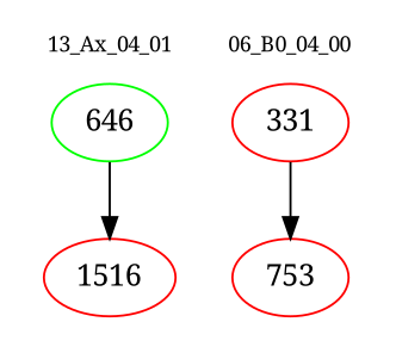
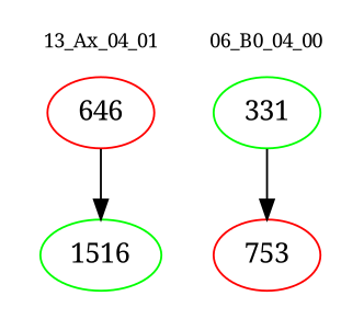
  digraph {
    fontname="Noto Serif"
    node [color=green fontname="Noto Serif"]
    edge [color=black fontname="Noto Serif"]
-   n1 [label=646]
-   n2 [color=red label=1516]
-   n3 [color=red label=331]
+   n1 [color=red label=646]
+   n2 [label=1516]
+   n3 [label=331]
    n4 [color=red label=753]
    subgraph cluster_1 {
      color=white
      fontsize=10
      label="13_Ax_04_01"
      n1
      n2
    }
    subgraph cluster_2 {
      color=white
      fontsize=10
      label="06_B0_04_00"
      n3
      n4
    }
    n1 -> n2
    n3 -> n4
  }
